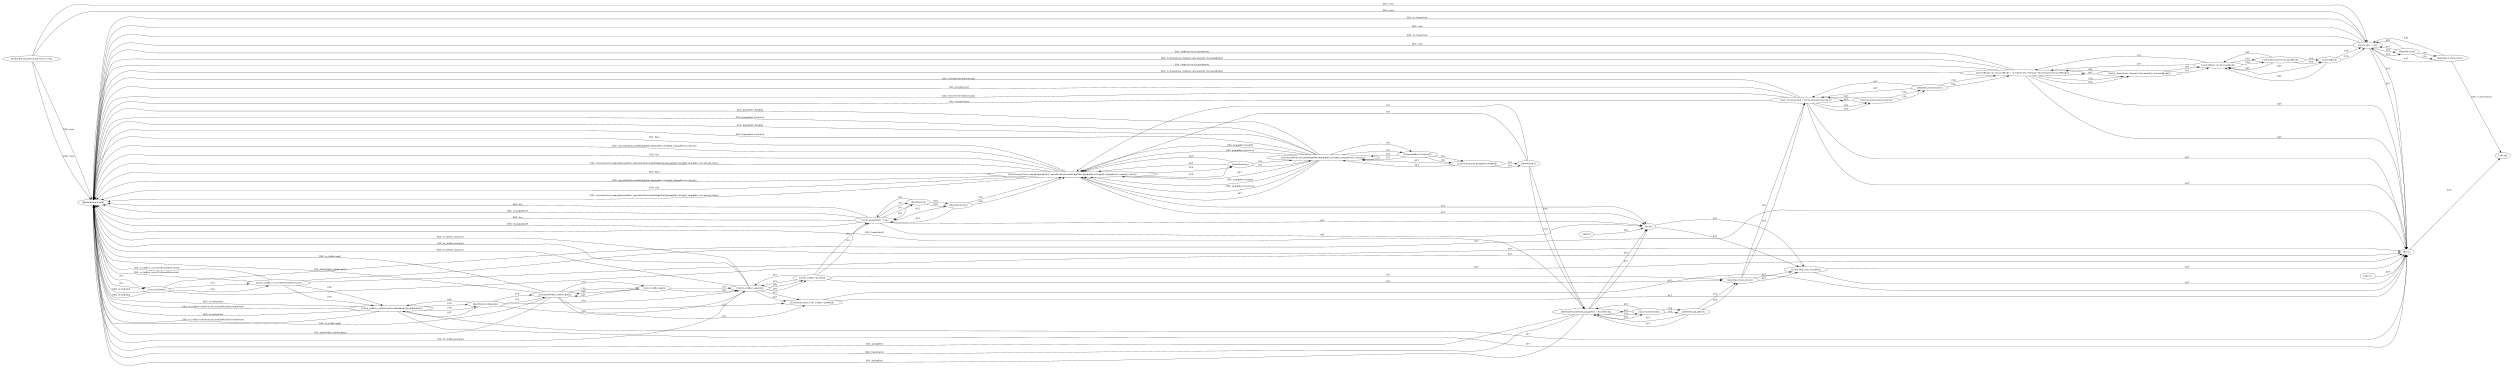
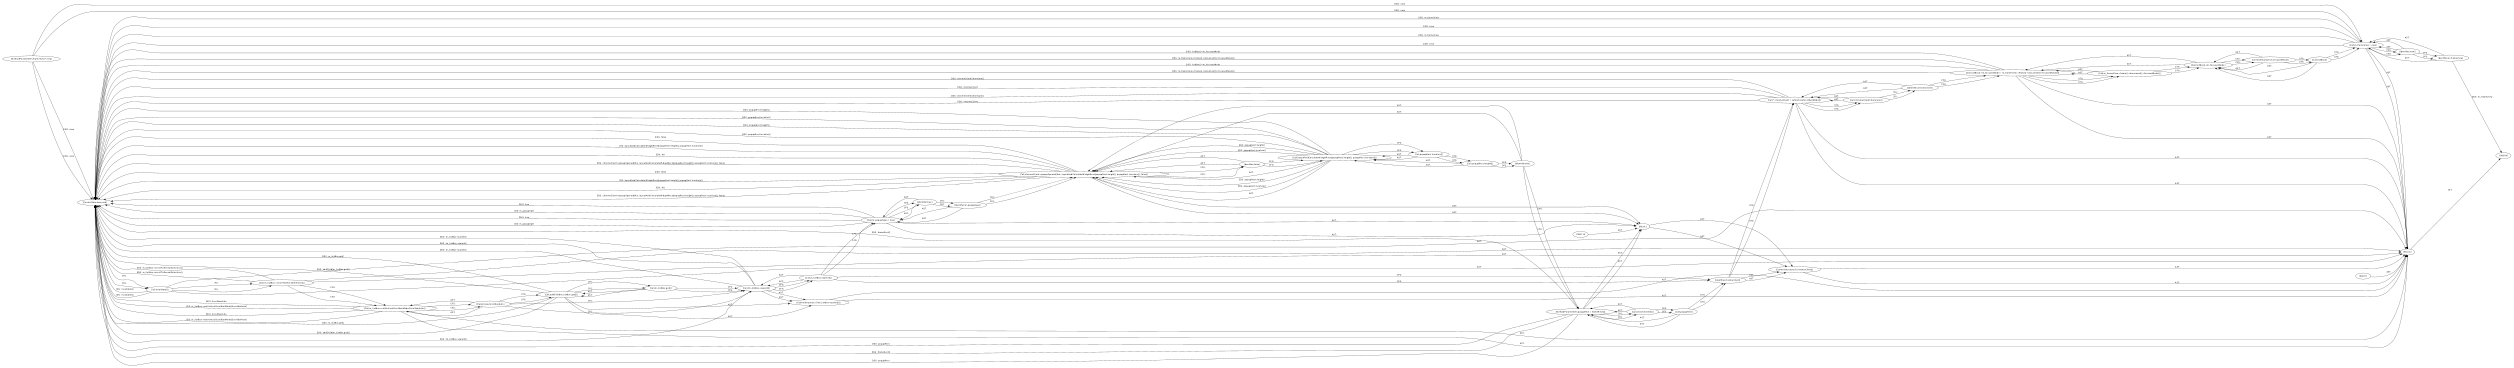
  digraph {
    fontname=Roboto
    rankdir=LR
    node [fontname=Roboto]
    edge [fontname=Roboto]
-   n1 [label="(MethodReturn,void)"]
+   n1 [label="(ControlStructure,void)"]
    n2 [label="(Call,invalidate())"]
    n3 [label="(Block,)"]
    n4 [label="(Call,m_listBox->scrollToRevealSelection())"]
    n5 [label="(MethodParameterIn,FrameView* view)"]
-   n6 [label="(Call,m_get = view)"]
+   n6 [label="(Call,m_frameView = view)"]
    n7 [label="(Identifier,view)"]
    n8 [label="(Identifier,true)"]
    n9 [label="(Call,m_popupOpen = true)"]
-   n10 [label="(Identifier,m_this)"]
+   n10 [label="(Identifier,m_popupOpen)"]
    n11 [label="(Block,)"]
    n12 [label="(Call,chromeClient->popupOpened(this, layoutAndCalculateWidgetRect(popupRect.height(), popupRect.location()), false))"]
-   n13 [label="(ControlStructure,if (listBox))"]
+   n13 [label="(ControlStructure,if (chromeClient))"]
    n14 [label="(Identifier,false)"]
    n15 [label="(ControlStructure,if (!m_listBox->parent()))"]
    1000100
    n17 [label="(Call,!m_listBox->parent())"]
    n18 [label="(Call,m_listBox->parent())"]
    n19 [label="(Identifier,chromeClient)"]
-   n20 [label="(Call,* chromeClient = chromeClientChromium())"]
+   n20 [label="(Call,* chromeClient = setVerticalScrollbarMode())"]
    n21 [label="(Call,m_listBox.get())"]
    n22 [label="(Call,addChild(m_listBox.get()))"]
    n23 [label="(Call,m_listBox->setVerticalScrollbarMode(ScrollbarAuto))"]
-   n24 [label="(Identifier,ScrollbarAuto)"]
+   n24 [label="(FrameView,ScrollbarAuto)"]
    n25 [label="(Identifier,m_frameView)"]
    n26 [label="(ControlStructure,m_focusedNode)"]
    n27 [label="(Call,listBox()->m_focusedNode)"]
    n28 [label="(Call,listBox())"]
    n29 [label="(Call,listBox()->m_focusedNode = m_frameView->frame()->document()->focusedNode())"]
    n30 [label="(Call,m_frameView->frame()->document()->focusedNode())"]
    n31 [label="(Call,chromeClientChromium())"]
    n32 [label="(Identifier,chromeClient)"]
    n33 [label="(MethodParameterIn,popupRect = frameRect())"]
    n34 [label="(Call,chromeClient())"]
-   n35 [label="(Identifier,popupRect)"]
+   n35 [label="(Call,popupRect)"]
    n36 [label="(Call,layoutAndCalculateWidgetRect(popupRect.height(), popupRect.location()))"]
    n37 [label="(Call,popupRect.location())"]
    n38 [label="(Identifier,this)"]
-   n39 [label="(ControlStructure,popupRect.height())"]
+   n39 [label="(Call,popupRect.height())"]
    1000111
    1000118
    n1 -> n2 [label="CFG: "]
    n1 -> n2 [label="CFG: "]
    n2 -> n1 [label="DDG: invalidate()"]
    n2 -> n1 [label="DDG: invalidate()"]
    n2 -> n3 [label="AST: "]
    n2 -> n3 [label="AST: "]
    n2 -> n4 [label="CFG: "]
    n2 -> n4 [label="CFG: "]
    n3 -> 1000100 [label="AST: "]
    n4 -> n1 [label="DDG: m_listBox->scrollToRevealSelection()"]
    n4 -> n1 [label="DDG: m_listBox->scrollToRevealSelection()"]
    n4 -> n3 [label="AST: "]
    n4 -> n3 [label="AST: "]
    n4 -> n23 [label="CFG: "]
    n4 -> n23 [label="CFG: "]
    n5 -> n1 [label="DDG: view"]
    n5 -> n1 [label="DDG: view"]
    n5 -> n6 [label="DDG: view"]
    n5 -> n6 [label="DDG: view"]
    n6 -> n1 [label="DDG: m_frameView"]
    n6 -> n1 [label="DDG: view"]
    n6 -> n1 [label="DDG: m_frameView"]
    n6 -> n1 [label="DDG: view"]
    n6 -> n3 [label="AST: "]
    n6 -> n3 [label="AST: "]
    n6 -> n7 [label="CFG: "]
    n6 -> n7 [label="CFG: "]
    n7 -> n6 [label="AST: "]
    n7 -> n6 [label="AST: "]
    n7 -> n25 [label="CFG: "]
    n7 -> n25 [label="CFG: "]
    n8 -> n9 [label="AST: "]
    n8 -> n9 [label="AST: "]
    n8 -> n10 [label="CFG: "]
    n8 -> n10 [label="CFG: "]
    n9 -> n1 [label="DDG: true"]
    n9 -> n1 [label="DDG: m_popupOpen"]
    n9 -> n1 [label="DDG: true"]
    n9 -> n1 [label="DDG: m_popupOpen"]
    n9 -> n8 [label="CFG: "]
    n9 -> n8 [label="CFG: "]
    n9 -> n11 [label="AST: "]
    n9 -> n11 [label="AST: "]
    n10 -> n9 [label="AST: "]
    n10 -> n9 [label="AST: "]
    n10 -> n12 [label="CFG: "]
    n10 -> n12 [label="CFG: "]
    n11 -> n13 [label="AST: "]
    n11 -> n13 [label="AST: "]
    n12 -> n1 [label="DDG: false"]
    n12 -> n1 [label="DDG: layoutAndCalculateWidgetRect(popupRect.height(), popupRect.location())"]
    n12 -> n1 [label="DDG: this"]
    n12 -> n1 [label="DDG: chromeClient->popupOpened(this, layoutAndCalculateWidgetRect(popupRect.height(), popupRect.location()), false)"]
    n12 -> n1 [label="DDG: false"]
    n12 -> n1 [label="DDG: layoutAndCalculateWidgetRect(popupRect.height(), popupRect.location())"]
    n12 -> n1 [label="DDG: this"]
    n12 -> n1 [label="DDG: chromeClient->popupOpened(this, layoutAndCalculateWidgetRect(popupRect.height(), popupRect.location()), false)"]
    n12 -> n11 [label="AST: "]
    n12 -> n11 [label="AST: "]
    n12 -> n14 [label="CFG: "]
    n12 -> n14 [label="CFG: "]
    n13 -> n3 [label="AST: "]
    n13 -> n3 [label="AST: "]
    n14 -> n12 [label="AST: "]
    n14 -> n12 [label="AST: "]
    n14 -> n36 [label="CFG: "]
    n14 -> n36 [label="CFG: "]
    n15 -> n3 [label="AST: "]
    n15 -> n3 [label="AST: "]
    n17 -> n1 [label="DDG: !m_listBox->parent()"]
    n17 -> n1 [label="DDG: m_listBox->parent()"]
    n17 -> n1 [label="DDG: !m_listBox->parent()"]
    n17 -> n1 [label="DDG: m_listBox->parent()"]
    n17 -> n15 [label="AST: "]
    n17 -> n15 [label="AST: "]
    n17 -> n18 [label="CFG: "]
    n17 -> n18 [label="CFG: "]
    n18 -> n9 [label="CFG: "]
    n18 -> n9 [label="CFG: "]
    n18 -> n17 [label="AST: "]
    n18 -> n17 [label="AST: "]
    n18 -> n19 [label="CFG: "]
    n18 -> n19 [label="CFG: "]
    n19 -> n13 [label="AST: "]
    n19 -> n13 [label="AST: "]
    n19 -> n20 [label="CFG: "]
    n19 -> n20 [label="CFG: "]
    n20 -> n1 [label="DDG: chromeClientChromium()"]
    n20 -> n1 [label="DDG: chromeClient"]
    n20 -> n1 [label="DDG: chromeClientChromium()"]
    n20 -> n1 [label="DDG: chromeClient"]
    n20 -> n3 [label="AST: "]
    n20 -> n3 [label="AST: "]
    n20 -> n31 [label="CFG: "]
    n20 -> n31 [label="CFG: "]
    n21 -> n17 [label="CFG: "]
    n21 -> n17 [label="CFG: "]
    n21 -> n22 [label="AST: "]
    n21 -> n22 [label="AST: "]
    n22 -> n1 [label="DDG: addChild(m_listBox.get())"]
    n22 -> n1 [label="DDG: m_listBox.get()"]
    n22 -> n1 [label="DDG: addChild(m_listBox.get())"]
    n22 -> n1 [label="DDG: m_listBox.get()"]
    n22 -> n15 [label="AST: "]
    n22 -> n15 [label="AST: "]
    n22 -> n21 [label="CFG: "]
    n22 -> n21 [label="CFG: "]
    n23 -> n1 [label="DDG: m_listBox->setVerticalScrollbarMode(ScrollbarAuto)"]
    n23 -> n1 [label="DDG: ScrollbarAuto"]
    n23 -> n1 [label="DDG: m_listBox->setVerticalScrollbarMode(ScrollbarAuto)"]
    n23 -> n1 [label="DDG: ScrollbarAuto"]
    n23 -> n3 [label="AST: "]
    n23 -> n3 [label="AST: "]
    n23 -> n24 [label="CFG: "]
    n23 -> n24 [label="CFG: "]
    n24 -> n17 [label="CFG: "]
    n24 -> n17 [label="CFG: "]
    n24 -> n22 [label="CFG: "]
    n24 -> n22 [label="CFG: "]
    n24 -> n23 [label="AST: "]
    n24 -> n23 [label="AST: "]
    n25 -> n6 [label="AST: "]
    n25 -> n6 [label="AST: "]
    n25 -> 1000100 [label="DDG: m_frameView"]
    n26 -> n27 [label="AST: "]
    n26 -> n27 [label="AST: "]
    n26 -> n28 [label="CFG: "]
    n26 -> n28 [label="CFG: "]
    n27 -> n26 [label="CFG: "]
    n27 -> n26 [label="CFG: "]
    n27 -> n29 [label="AST: "]
    n27 -> n29 [label="AST: "]
    n28 -> n6 [label="CFG: "]
    n28 -> n6 [label="CFG: "]
    n28 -> n27 [label="AST: "]
    n28 -> n27 [label="AST: "]
    n29 -> n1 [label="DDG: listBox()->m_focusedNode"]
    n29 -> n1 [label="DDG: m_frameView->frame()->document()->focusedNode()"]
    n29 -> n1 [label="DDG: listBox()->m_focusedNode"]
    n29 -> n1 [label="DDG: m_frameView->frame()->document()->focusedNode()"]
    n29 -> n3 [label="AST: "]
    n29 -> n3 [label="AST: "]
    n29 -> n30 [label="CFG: "]
    n29 -> n30 [label="CFG: "]
    n30 -> n27 [label="CFG: "]
    n30 -> n27 [label="CFG: "]
    n30 -> n29 [label="AST: "]
    n30 -> n29 [label="AST: "]
    n31 -> n20 [label="AST: "]
    n31 -> n20 [label="AST: "]
    n31 -> n32 [label="CFG: "]
    n31 -> n32 [label="CFG: "]
    n32 -> n20 [label="AST: "]
    n32 -> n20 [label="AST: "]
    n32 -> n29 [label="CFG: "]
    n32 -> n29 [label="CFG: "]
    n33 -> n1 [label="DDG: frameRect()"]
    n33 -> n1 [label="DDG: popupRect"]
    n33 -> n1 [label="DDG: frameRect()"]
    n33 -> n1 [label="DDG: popupRect"]
    n33 -> n11 [label="AST: "]
    n33 -> n11 [label="AST: "]
    n33 -> n34 [label="CFG: "]
    n33 -> n34 [label="CFG: "]
    n34 -> n33 [label="AST: "]
    n34 -> n33 [label="AST: "]
    n34 -> n35 [label="CFG: "]
    n34 -> n35 [label="CFG: "]
    n35 -> n19 [label="CFG: "]
    n35 -> n19 [label="CFG: "]
    n35 -> n33 [label="AST: "]
    n35 -> n33 [label="AST: "]
    n36 -> n1 [label="DDG: popupRect.height()"]
    n36 -> n1 [label="DDG: popupRect.location()"]
    n36 -> n1 [label="DDG: popupRect.height()"]
    n36 -> n1 [label="DDG: popupRect.location()"]
    n36 -> n12 [label="AST: "]
    n36 -> n12 [label="DDG: popupRect.height()"]
    n36 -> n12 [label="DDG: popupRect.location()"]
    n36 -> n12 [label="AST: "]
    n36 -> n12 [label="DDG: popupRect.height()"]
    n36 -> n12 [label="DDG: popupRect.location()"]
    n36 -> n37 [label="CFG: "]
    n36 -> n37 [label="CFG: "]
    n37 -> n36 [label="AST: "]
    n37 -> n36 [label="AST: "]
    n37 -> n39 [label="CFG: "]
    n37 -> n39 [label="CFG: "]
    n38 -> n12 [label="AST: "]
    n38 -> n12 [label="AST: "]
    n38 -> n33 [label="CFG: "]
    n38 -> n33 [label="CFG: "]
    n39 -> n36 [label="AST: "]
    n39 -> n36 [label="AST: "]
    n39 -> n38 [label="CFG: "]
    n39 -> n38 [label="CFG: "]
    1000111 -> n3 [label="AST: "]
    1000118 -> n11 [label="AST: "]
  }
